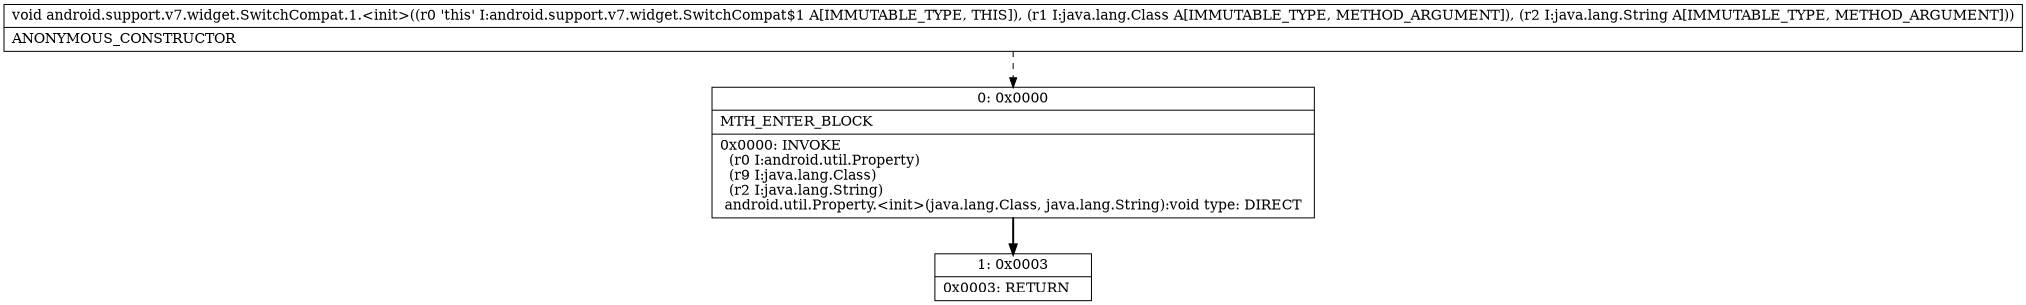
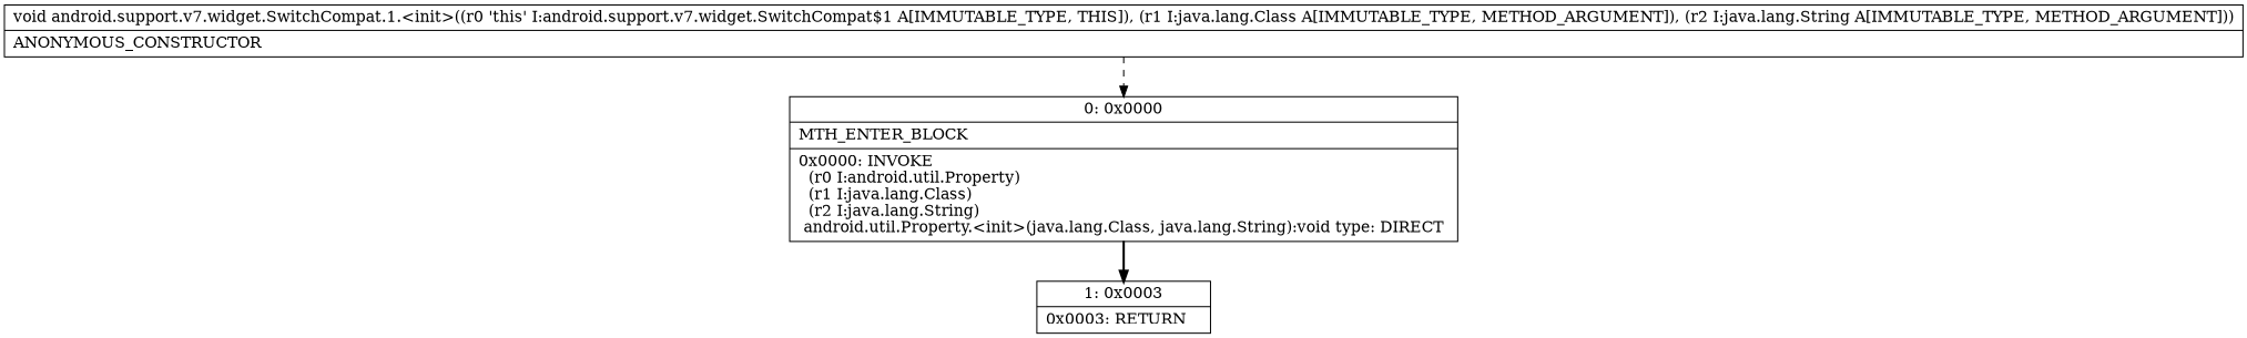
  digraph {
    fontname="DejaVu Serif"
    node [shape=record fontname="DejaVu Serif"]
    edge [fontname="DejaVu Serif"]
-   n1 [label="{0\:\ 0x0000|MTH_ENTER_BLOCK\l|0x0000: INVOKE  \l  (r0 I:android.util.Property)\l  (r9 I:java.lang.Class)\l  (r2 I:java.lang.String)\l android.util.Property.\<init\>(java.lang.Class, java.lang.String):void type: DIRECT \l}"]
+   n1 [label="{0\:\ 0x0000|MTH_ENTER_BLOCK\l|0x0000: INVOKE  \l  (r0 I:android.util.Property)\l  (r1 I:java.lang.Class)\l  (r2 I:java.lang.String)\l android.util.Property.\<init\>(java.lang.Class, java.lang.String):void type: DIRECT \l}"]
    n2 [label="{1\:\ 0x0003|0x0003: RETURN   \l}"]
    n3 [label="{void android.support.v7.widget.SwitchCompat.1.\<init\>((r0 'this' I:android.support.v7.widget.SwitchCompat$1 A[IMMUTABLE_TYPE, THIS]), (r1 I:java.lang.Class A[IMMUTABLE_TYPE, METHOD_ARGUMENT]), (r2 I:java.lang.String A[IMMUTABLE_TYPE, METHOD_ARGUMENT]))  | ANONYMOUS_CONSTRUCTOR\l}"]
    n1 -> n2 [style=bold]
    n3 -> n1 [style=dashed]
  }
